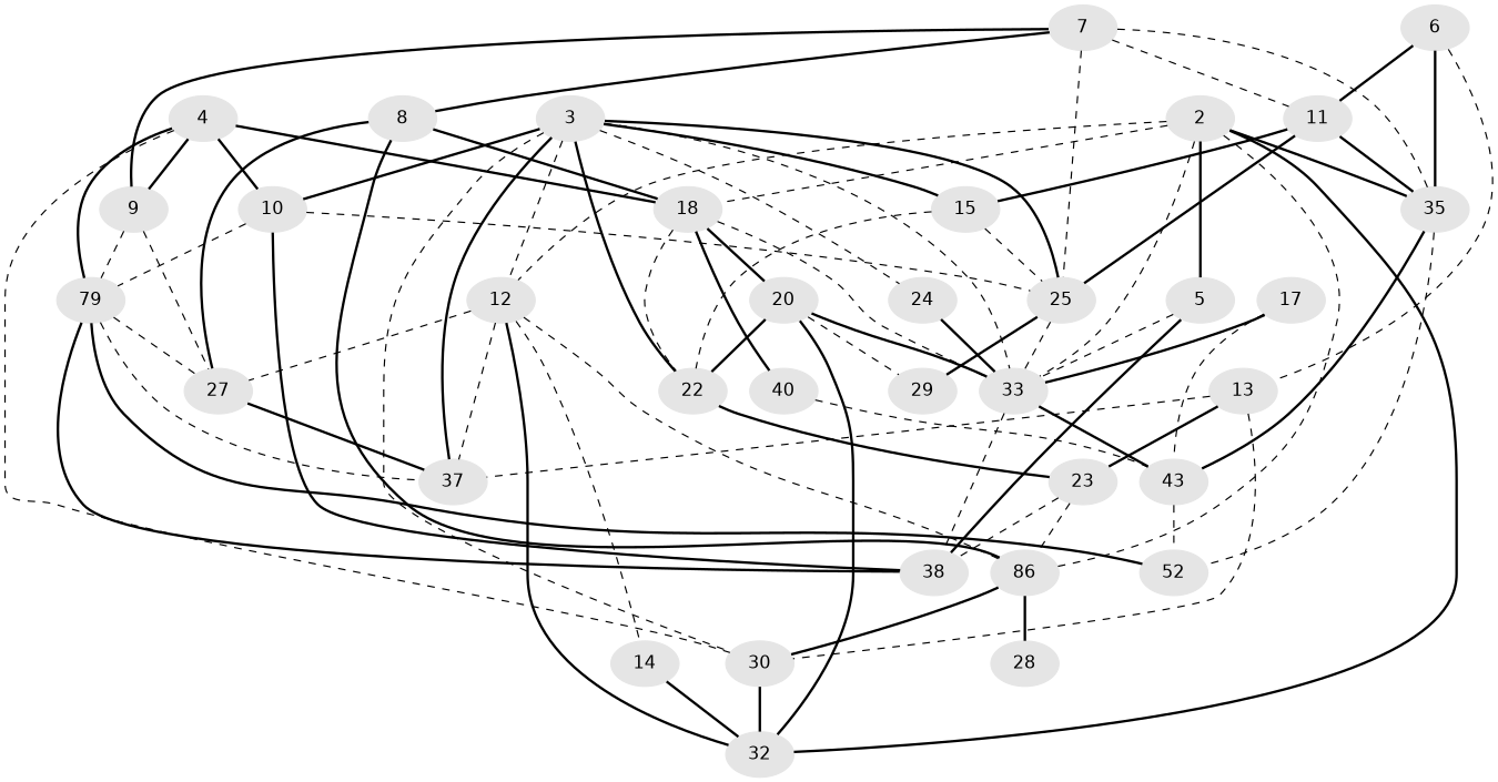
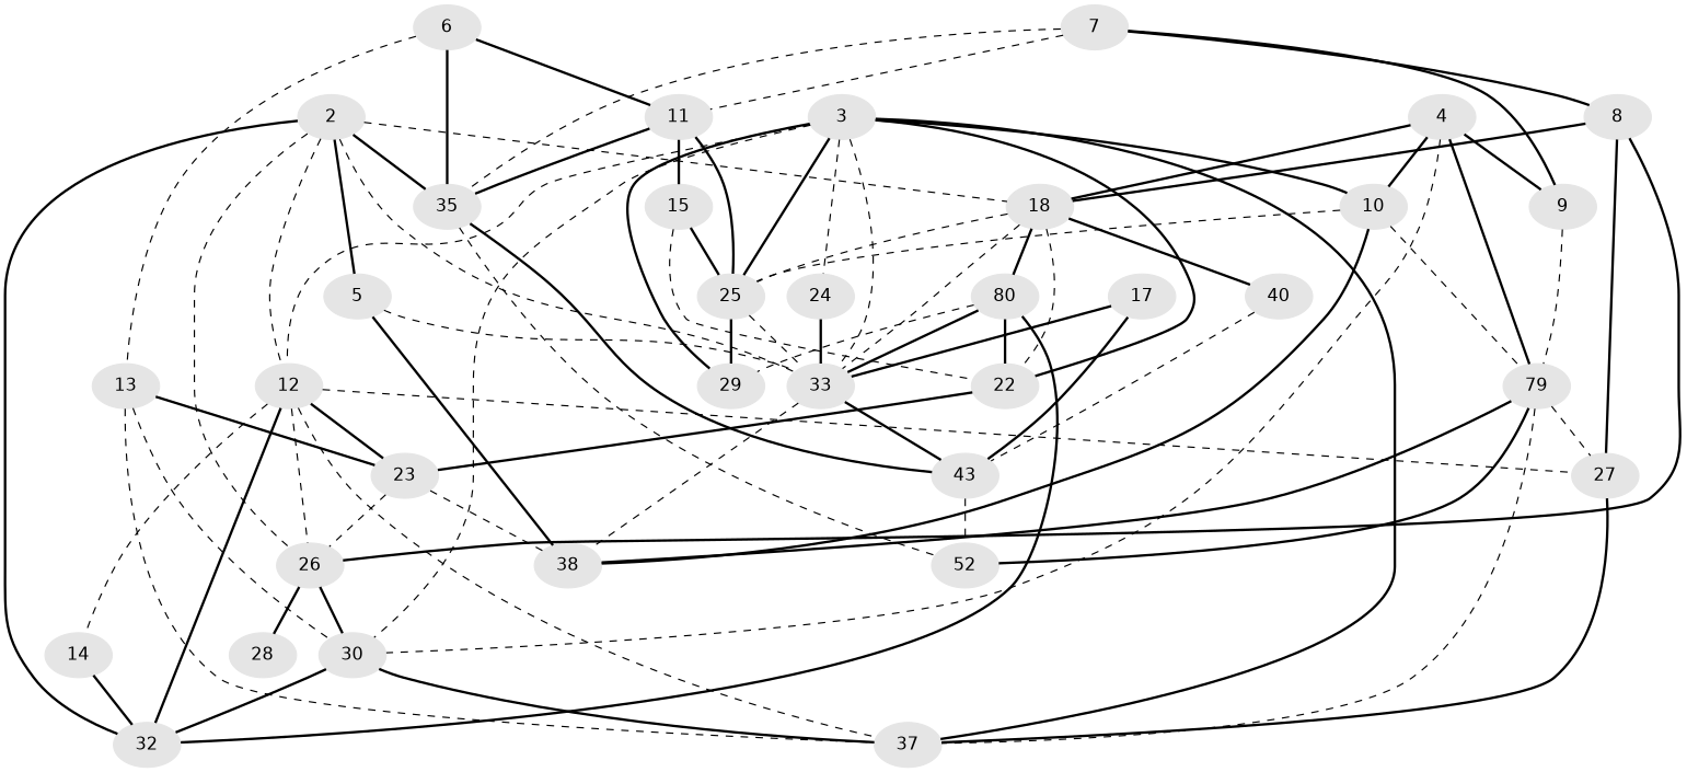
  graph {
    fontname="DejaVu Sans"
    node [color=gray90 fontname="DejaVu Sans" style=filled]
    edge [fontname="DejaVu Sans" style=bold]
    11 [super="+16"]
    35 [super="+59"]
    25 [super="+50"]
    15
    13 [super="+34"]
    30 [super="+56"]
    37 [super="+46"]
    23
    43 [super="+54"]
    52
    2 [super="+60"]
    12 [super="+42"]
    18 [super="+36"]
-   26 [super="+58" label=86]
+   26 [super="+58"]
    32 [super="+48"]
    33 [super="+41"]
    5 [super="+45"]
    27 [super="+49"]
    14
    22 [super="+51"]
-   20 [super="+44"]
+   20 [super="+44" label=80]
    40
    28
    38 [super="+47"]
    3 [super="+39"]
    10 [super="+53"]
    24
    29
    n29 [label=79 super="+21"]
    4 [super="+55"]
    9 [super="+57"]
    6
    7
    8
    17
    11 -- 35
    11 -- 25
    11 -- 15
    35 -- 43
    35 -- 52 [style=dashed]
    25 -- 33 [style=dashed]
    25 -- 29
-   15 -- 25 [style=dashed]
+   15 -- 25
    15 -- 22 [style=dashed]
    13 -- 30 [style=dashed]
    13 -- 37 [style=dashed]
    13 -- 23
+   30 -- 37
    30 -- 32
    23 -- 26 [style=dashed]
    23 -- 38 [style=dashed]
    43 -- 52 [style=dashed weight=2]
    2 -- 35
    2 -- 12 [style=dashed]
    2 -- 18 [style=dashed]
    2 -- 26 [style=dashed]
    2 -- 32
    2 -- 33 [style=dashed]
    2 -- 5
    12 -- 37 [style=dashed]
+   12 -- 23
    12 -- 26 [style=dashed]
    12 -- 32
    12 -- 27 [style=dashed]
    12 -- 14 [style=dashed]
    18 -- 33 [style=dashed]
    18 -- 22 [style=dashed]
    18 -- 20
    18 -- 40
    26 -- 30
    26 -- 28 [weight=2]
    33 -- 43
    33 -- 38 [style=dashed]
    5 -- 33 [style=dashed]
    5 -- 38
    27 -- 37
    14 -- 32
    22 -- 23
    20 -- 32
    20 -- 33
    20 -- 22 [weight=2]
    20 -- 29 [style=dashed]
    40 -- 43 [style=dashed]
    3 -- 25
    3 -- 30 [style=dashed]
    3 -- 37
    3 -- 12 [style=dashed]
    3 -- 33 [style=dashed]
    3 -- 22
    3 -- 10
    3 -- 24 [style=dashed]
-   3 -- 15
+   3 -- 29
    10 -- 25 [style=dashed]
    10 -- 38
    10 -- n29 [style=dashed]
    24 -- 33 [weight=2]
    n29 -- 37 [style=dashed]
    n29 -- 52
    n29 -- 27 [style=dashed]
    n29 -- 38
    4 -- 30 [style=dashed]
    4 -- 18
    4 -- 10
    4 -- n29
    4 -- 9
-   9 -- 27 [style=dashed]
    9 -- n29 [style=dashed]
    6 -- 11
    6 -- 35
    6 -- 13 [style=dashed]
    7 -- 11 [style=dashed]
    7 -- 35 [style=dashed]
-   7 -- 25 [style=dashed]
+   18 -- 25 [style=dashed]
    7 -- 9
    7 -- 8
    8 -- 18
    8 -- 26
    8 -- 27
-   17 -- 43 [style=dashed]
+   17 -- 43
    17 -- 33
  }
